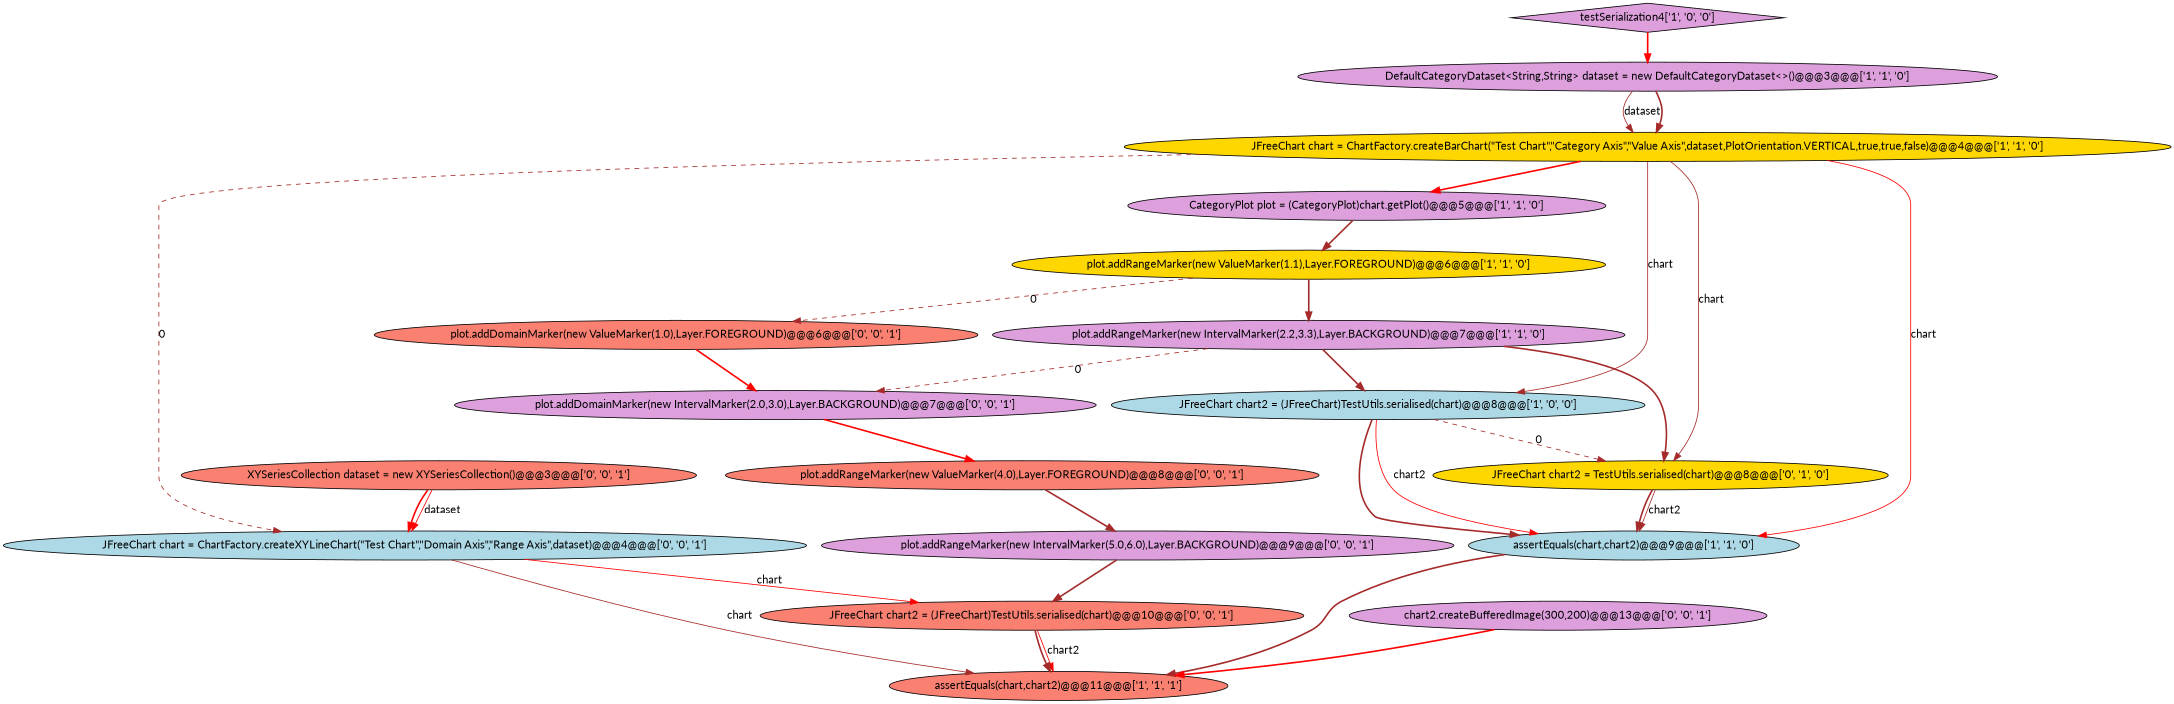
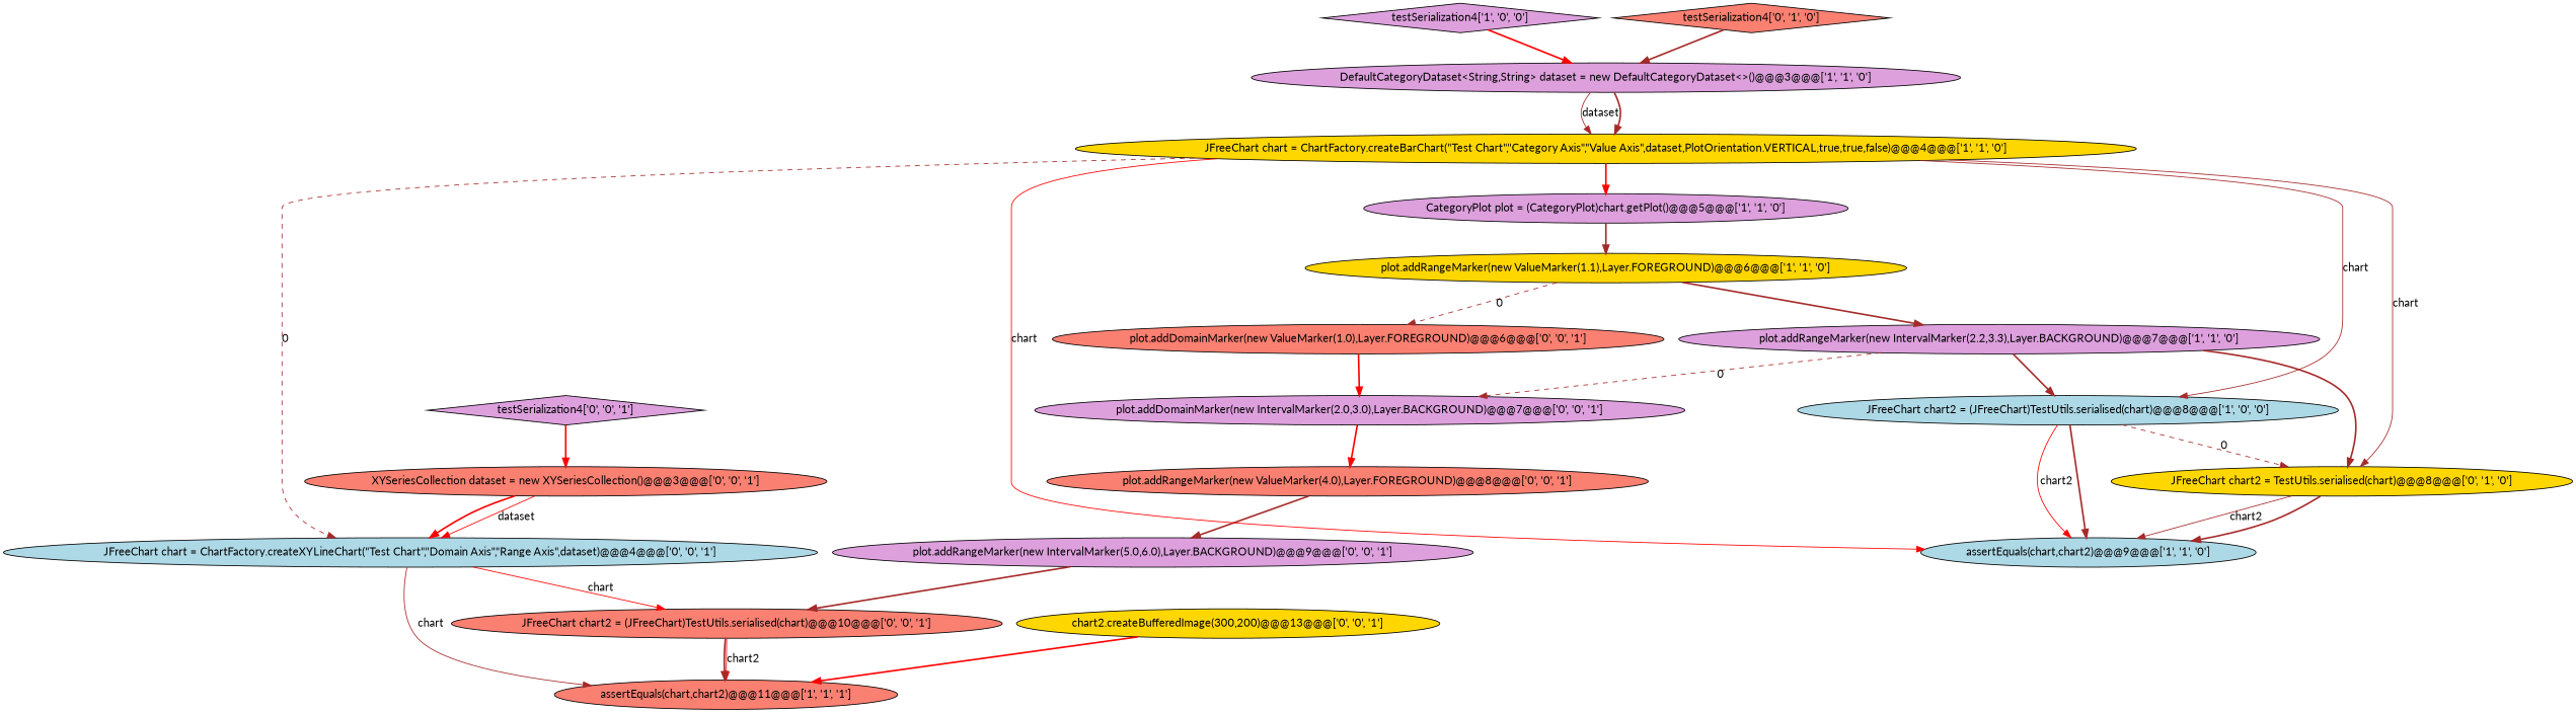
  digraph {
    fontname=Lato
    node [fillcolor=plum fontname=Lato shape=ellipse style=filled]
    edge [color=brown fontname=Lato style=bold]
    n1 [fillcolor=gold label="plot.addRangeMarker(new ValueMarker(1.1),Layer.FOREGROUND)@@@6@@@['1', '1', '0']"]
    n2 [fillcolor=salmon label="plot.addDomainMarker(new ValueMarker(1.0),Layer.FOREGROUND)@@@6@@@['0', '0', '1']"]
    n3 [label="plot.addRangeMarker(new IntervalMarker(2.2,3.3),Layer.BACKGROUND)@@@7@@@['1', '1', '0']"]
    n4 [label="plot.addDomainMarker(new IntervalMarker(2.0,3.0),Layer.BACKGROUND)@@@7@@@['0', '0', '1']"]
    n5 [fillcolor=lightblue label="JFreeChart chart2 = (JFreeChart)TestUtils.serialised(chart)@@@8@@@['1', '0', '0']"]
    n6 [fillcolor=gold label="JFreeChart chart2 = TestUtils.serialised(chart)@@@8@@@['0', '1', '0']"]
    n7 [fillcolor=salmon label="JFreeChart chart2 = (JFreeChart)TestUtils.serialised(chart)@@@10@@@['0', '0', '1']"]
    n8 [fillcolor=salmon label="assertEquals(chart,chart2)@@@11@@@['1', '1', '1']"]
    n9 [fillcolor=salmon label="plot.addRangeMarker(new ValueMarker(4.0),Layer.FOREGROUND)@@@8@@@['0', '0', '1']"]
    n10 [label="plot.addRangeMarker(new IntervalMarker(5.0,6.0),Layer.BACKGROUND)@@@9@@@['0', '0', '1']"]
    n11 [fillcolor=lightblue label="assertEquals(chart,chart2)@@@9@@@['1', '1', '0']"]
    n12 [fillcolor=salmon label="XYSeriesCollection dataset = new XYSeriesCollection()@@@3@@@['0', '0', '1']"]
    n13 [fillcolor=lightblue label="JFreeChart chart = ChartFactory.createXYLineChart(\"Test Chart\",\"Domain Axis\",\"Range Axis\",dataset)@@@4@@@['0', '0', '1']"]
    n14 [label="DefaultCategoryDataset<String,String> dataset = new DefaultCategoryDataset<>()@@@3@@@['1', '1', '0']"]
    n15 [fillcolor=gold label="JFreeChart chart = ChartFactory.createBarChart(\"Test Chart\",\"Category Axis\",\"Value Axis\",dataset,PlotOrientation.VERTICAL,true,true,false)@@@4@@@['1', '1', '0']"]
    n16 [label="CategoryPlot plot = (CategoryPlot)chart.getPlot()@@@5@@@['1', '1', '0']"]
+   n17 [label="testSerialization4['0', '0', '1']" shape=diamond]
    n18 [label="testSerialization4['1', '0', '0']" shape=diamond]
-   n19 [label="chart2.createBufferedImage(300,200)@@@13@@@['0', '0', '1']"]
+   n19 [fillcolor=gold label="chart2.createBufferedImage(300,200)@@@13@@@['0', '0', '1']"]
+   n20 [fillcolor=salmon label="testSerialization4['0', '1', '0']" shape=diamond]
    n1 -> n2 [label=0 style=dashed]
    n1 -> n3
    n2 -> n4 [color=red]
    n3 -> n4 [label=0 style=dashed]
    n3 -> n5
    n3 -> n6
    n4 -> n9 [color=red]
    n5 -> n6 [label=0 style=dashed]
    n5 -> n11
    n5 -> n11 [color=red label=chart2 style=solid]
    n6 -> n11 [label=chart2 style=solid]
    n6 -> n11
    n7 -> n8 [color=red label=chart2 style=solid]
    n7 -> n8
    n9 -> n10
    n10 -> n7
-   n11 -> n8
    n12 -> n13 [color=red label=dataset style=solid]
    n12 -> n13 [color=red]
    n13 -> n7 [color=red label=chart style=solid]
    n13 -> n8 [label=chart style=solid]
    n14 -> n15 [label=dataset style=solid]
    n14 -> n15
    n15 -> n5 [label=chart style=solid]
    n15 -> n6 [label=chart style=solid]
    n15 -> n11 [color=red label=chart style=solid]
    n15 -> n13 [label=0 style=dashed]
    n15 -> n16 [color=red]
    n16 -> n1
+   n17 -> n12 [color=red]
    n18 -> n14 [color=red]
    n19 -> n8 [color=red]
+   n20 -> n14
  }
